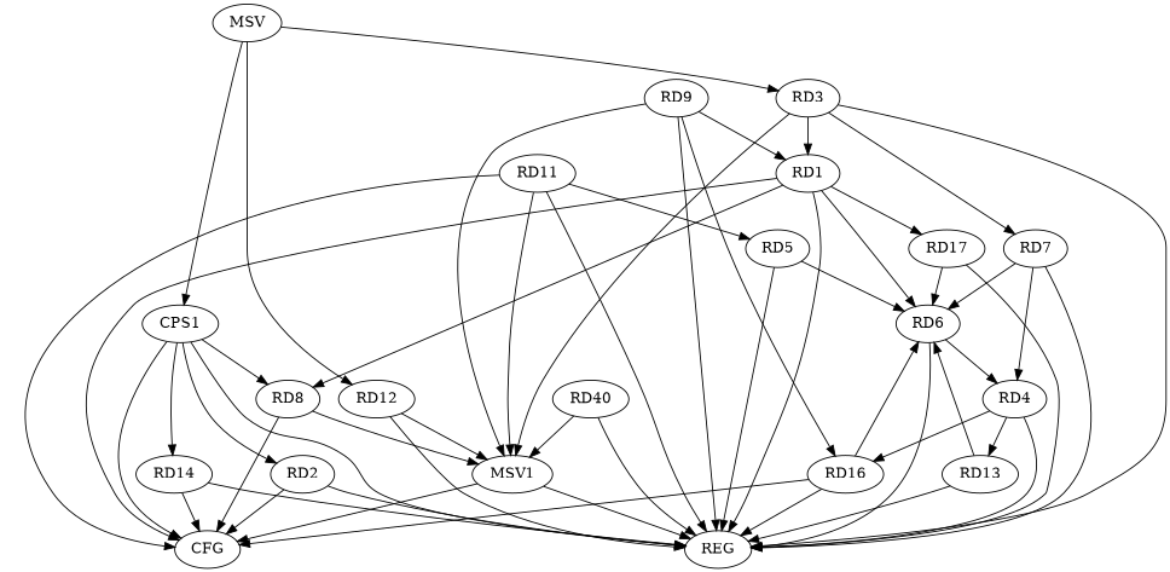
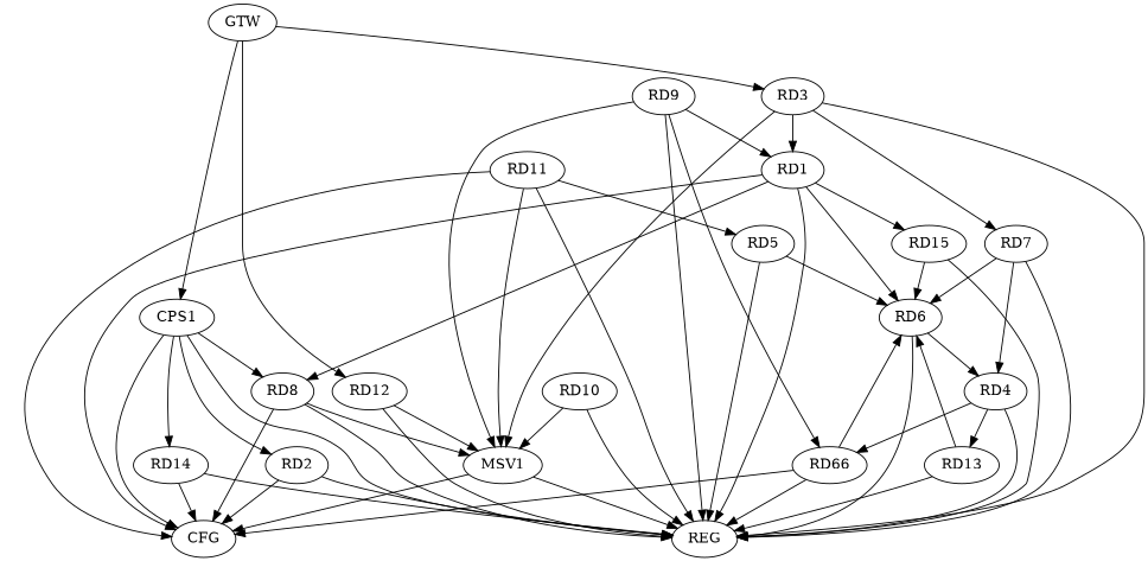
  strict digraph {
    n1 [label=RD1]
    n2 [label=RD6]
    n3 [label=RD8]
    n4 [label=REG]
    n5 [label=CFG]
-   n6 [label=RD17]
+   n6 [label=RD15]
    n7 [label=RD4]
    n8 [label=MSV1]
    n9 [label=RD2]
    n10 [label=RD3]
    n11 [label=RD7]
    n12 [label=RD13]
-   n13 [label=RD16]
+   n13 [label=RD66]
    n14 [label=RD5]
    n15 [label=RD9]
-   n16 [label=RD40]
+   n16 [label=RD10]
    n17 [label=RD11]
    n18 [label=RD12]
    n19 [label=RD14]
    n20 [label=CPS1]
-   n21 [label=MSV]
+   n21 [label=GTW]
    n1 -> n2
    n1 -> n3
    n1 -> n4
    n1 -> n5
    n1 -> n6
    n2 -> n4
    n2 -> n7
+   n3 -> n4
    n3 -> n5
    n3 -> n8
    n6 -> n2
    n6 -> n4
    n7 -> n4
    n7 -> n12
    n7 -> n13
    n8 -> n4
    n8 -> n5
    n9 -> n4
    n9 -> n5
    n10 -> n1
    n10 -> n4
    n10 -> n8
    n10 -> n11
    n11 -> n2
    n11 -> n4
    n11 -> n7
    n12 -> n2
    n12 -> n4
    n13 -> n2
    n13 -> n4
    n13 -> n5
    n14 -> n2
    n14 -> n4
    n15 -> n1
    n15 -> n4
    n15 -> n8
    n15 -> n13
    n16 -> n4
    n16 -> n8
    n17 -> n4
    n17 -> n5
    n17 -> n8
    n17 -> n14
    n18 -> n4
    n18 -> n8
    n19 -> n4
    n19 -> n5
    n20 -> n3
    n20 -> n4
    n20 -> n5
    n20 -> n9
    n20 -> n19
    n21 -> n10
    n21 -> n18
    n21 -> n20
  }
